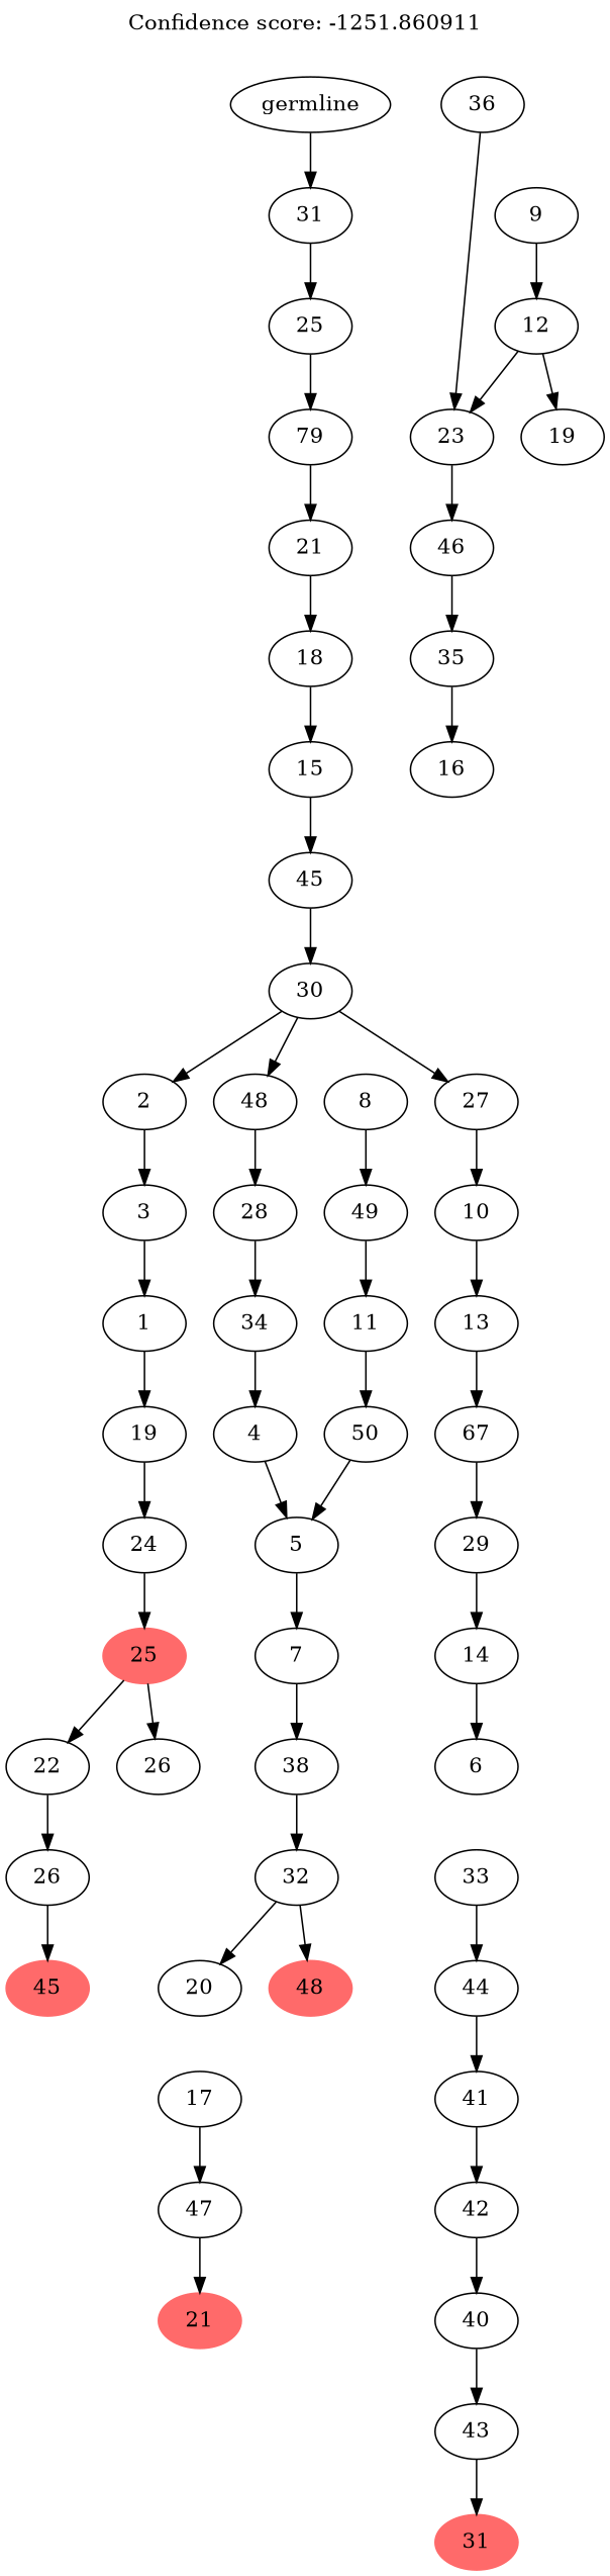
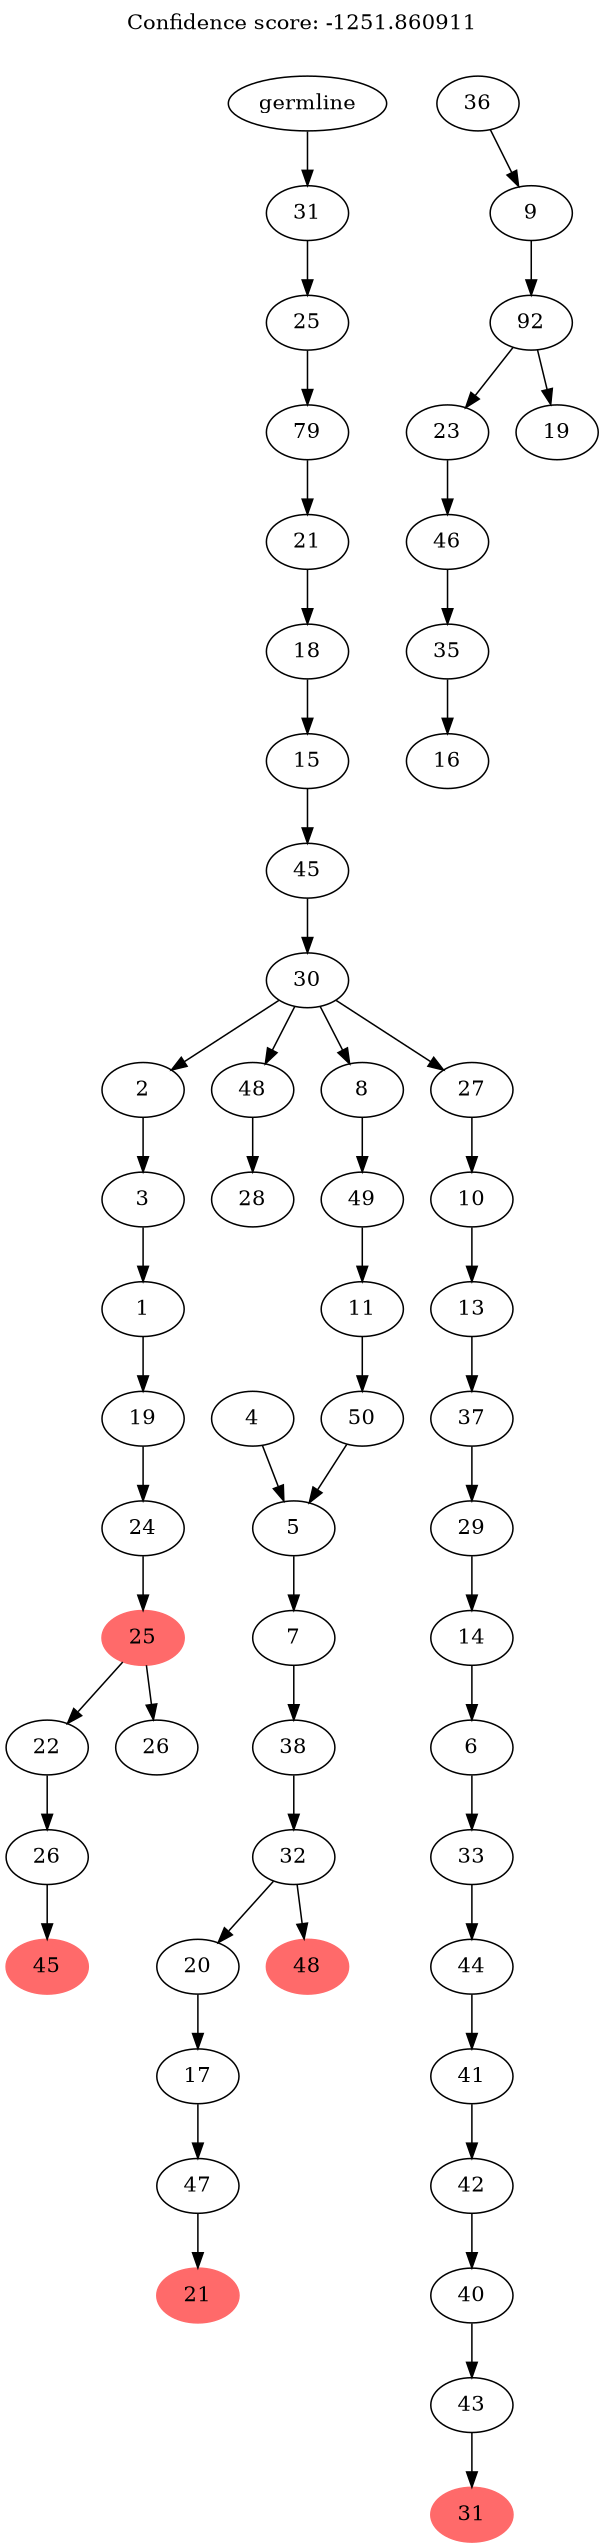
  digraph {
    label="Confidence score: -1251.860911"
    labelloc=t
    n1 [label=26]
    n2 [color=indianred1 label=45 style=filled]
    n3 [label=22]
    n4 [color=indianred1 label=25 style=filled]
    n5 [label=26]
    n6 [label=24]
    n7 [label=19]
    n8 [label=1]
    n9 [label=3]
    n10 [label=2]
    n11 [label=47]
    n12 [color=indianred1 label=21 style=filled]
    n13 [label=17]
    n14 [label=20]
    n15 [label=32]
    n16 [color=indianred1 label=48 style=filled]
    n17 [label=38]
    n18 [label=7]
    n19 [label=5]
    n20 [label=4]
-   n21 [label=34]
    n22 [label=28]
    n23 [label=48]
    n24 [label=35]
    n25 [label=16]
    n26 [label=46]
    n27 [label=23]
-   n28 [label=12]
+   n28 [label=92]
    n29 [label=19]
    n30 [label=9]
    n31 [label=36]
    n32 [label=50]
    n33 [label=11]
    n34 [label=49]
    n35 [label=8]
    n36 [label=43]
    n37 [color=indianred1 label=31 style=filled]
    n38 [label=40]
    n39 [label=42]
    n40 [label=41]
    n41 [label=44]
    n42 [label=33]
    n43 [label=6]
    n44 [label=14]
    n45 [label=29]
-   n46 [label=67]
+   n46 [label=37]
    n47 [label=13]
    n48 [label=10]
    n49 [label=27]
    n50 [label=30]
    n51 [label=45]
    n52 [label=15]
    n53 [label=18]
    n54 [label=21]
    n55 [label=79]
    n56 [label=25]
    n57 [label=31]
    n58 [label=germline]
    n1 -> n2
    n3 -> n1
    n4 -> n3
    n4 -> n5
    n6 -> n4
    n7 -> n6
    n8 -> n7
    n9 -> n8
    n10 -> n9
    n11 -> n12
    n13 -> n11
+   n14 -> n13
    n15 -> n14
    n15 -> n16
    n17 -> n15
    n18 -> n17
    n19 -> n18
    n20 -> n19
-   n21 -> n20
-   n22 -> n21
    n23 -> n22
    n24 -> n25
    n26 -> n24
    n27 -> n26
    n28 -> n27
    n28 -> n29
    n30 -> n28
-   n31 -> n27
+   n31 -> n30
    n32 -> n19
    n33 -> n32
    n34 -> n33
    n35 -> n34
    n36 -> n37
    n38 -> n36
    n39 -> n38
    n40 -> n39
    n41 -> n40
    n42 -> n41
+   n43 -> n42
    n44 -> n43
    n45 -> n44
    n46 -> n45
    n47 -> n46
    n48 -> n47
    n49 -> n48
    n50 -> n10
    n50 -> n23
+   n50 -> n35
    n50 -> n49
    n51 -> n50
    n52 -> n51
    n53 -> n52
    n54 -> n53
    n55 -> n54
    n56 -> n55
    n57 -> n56
    n58 -> n57
  }
